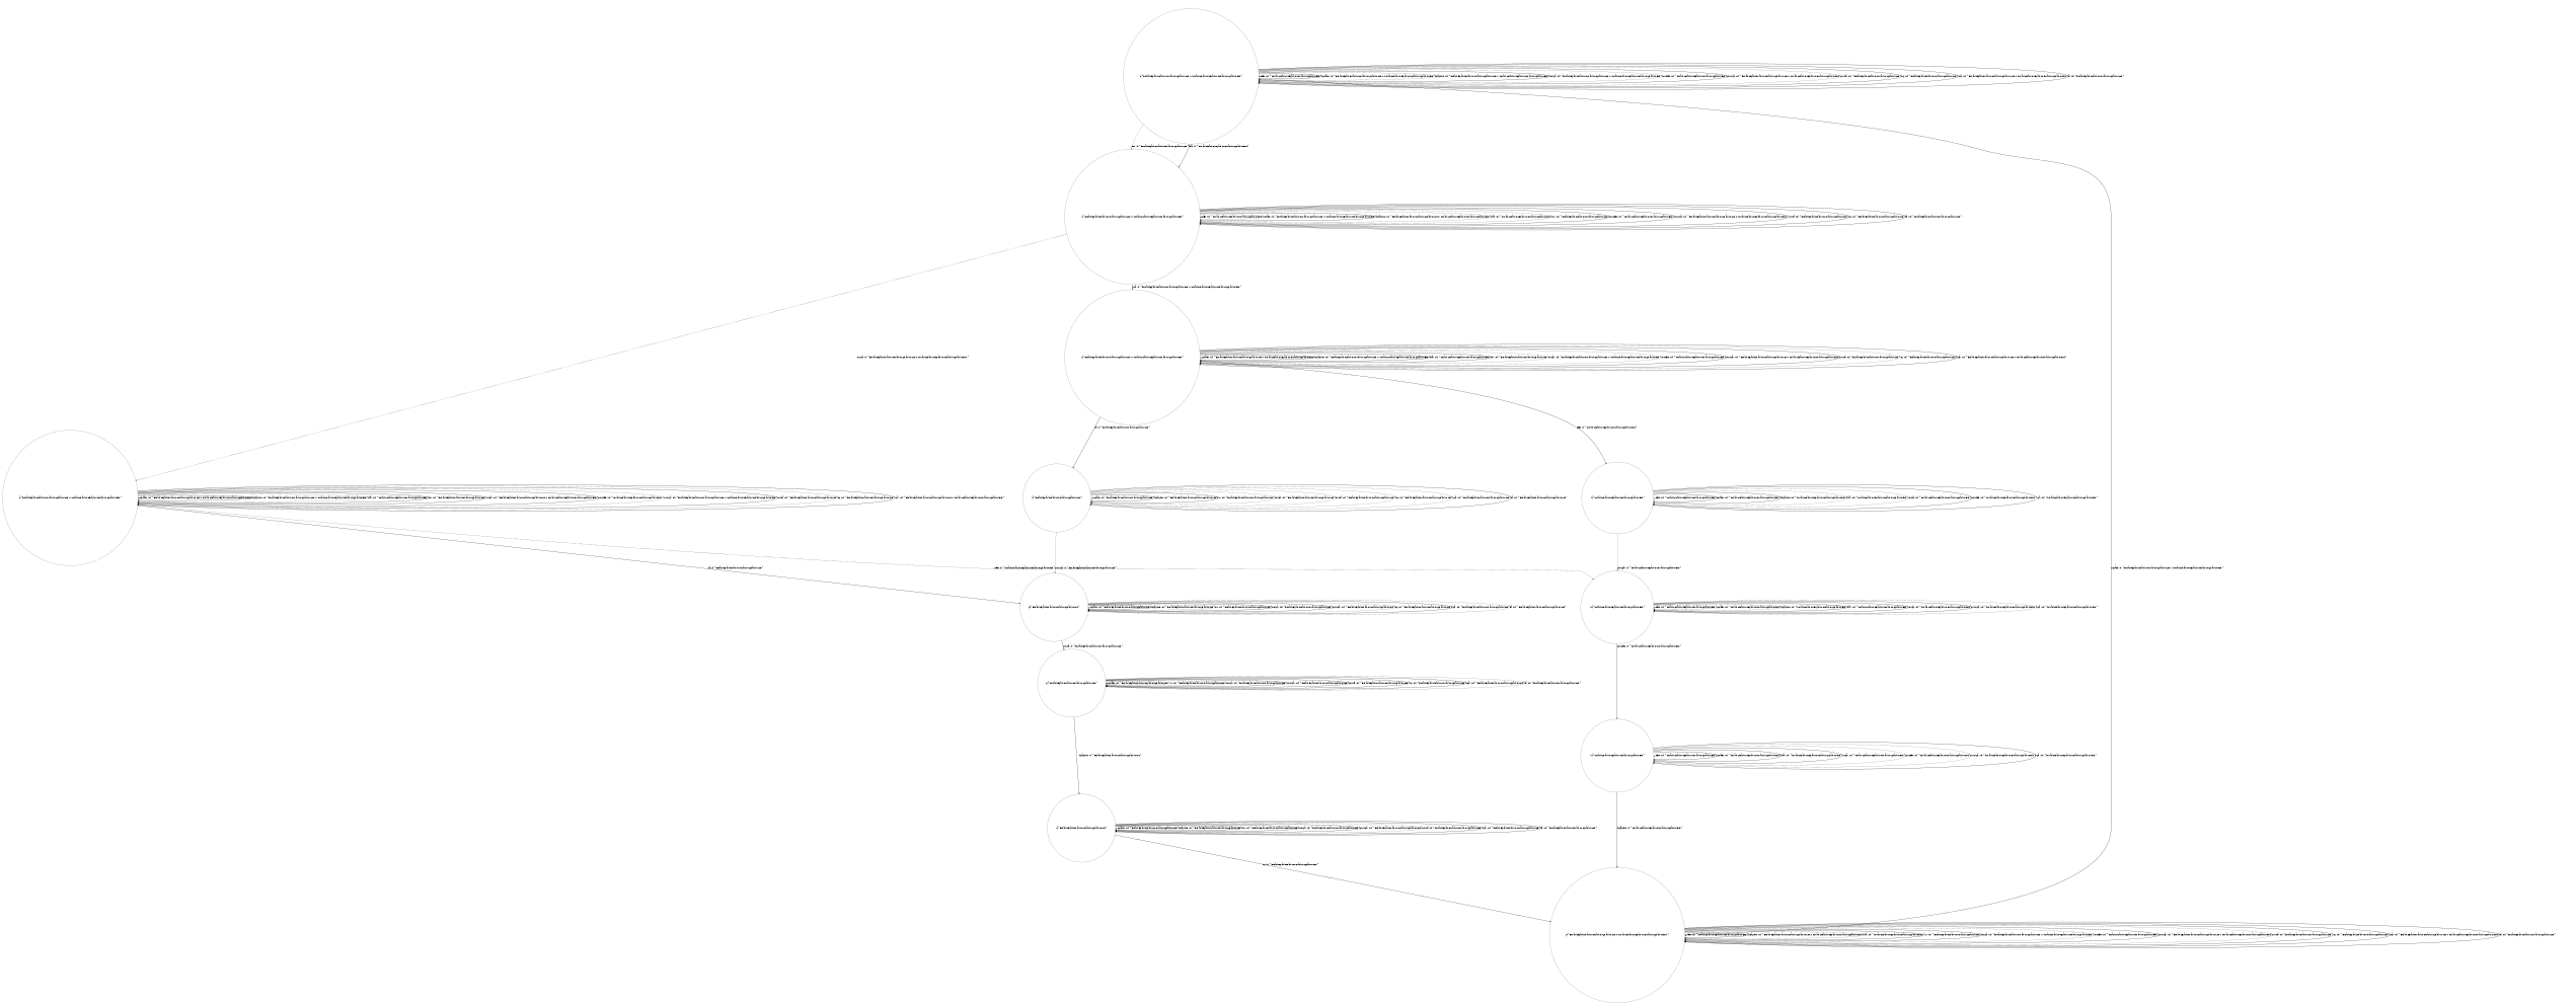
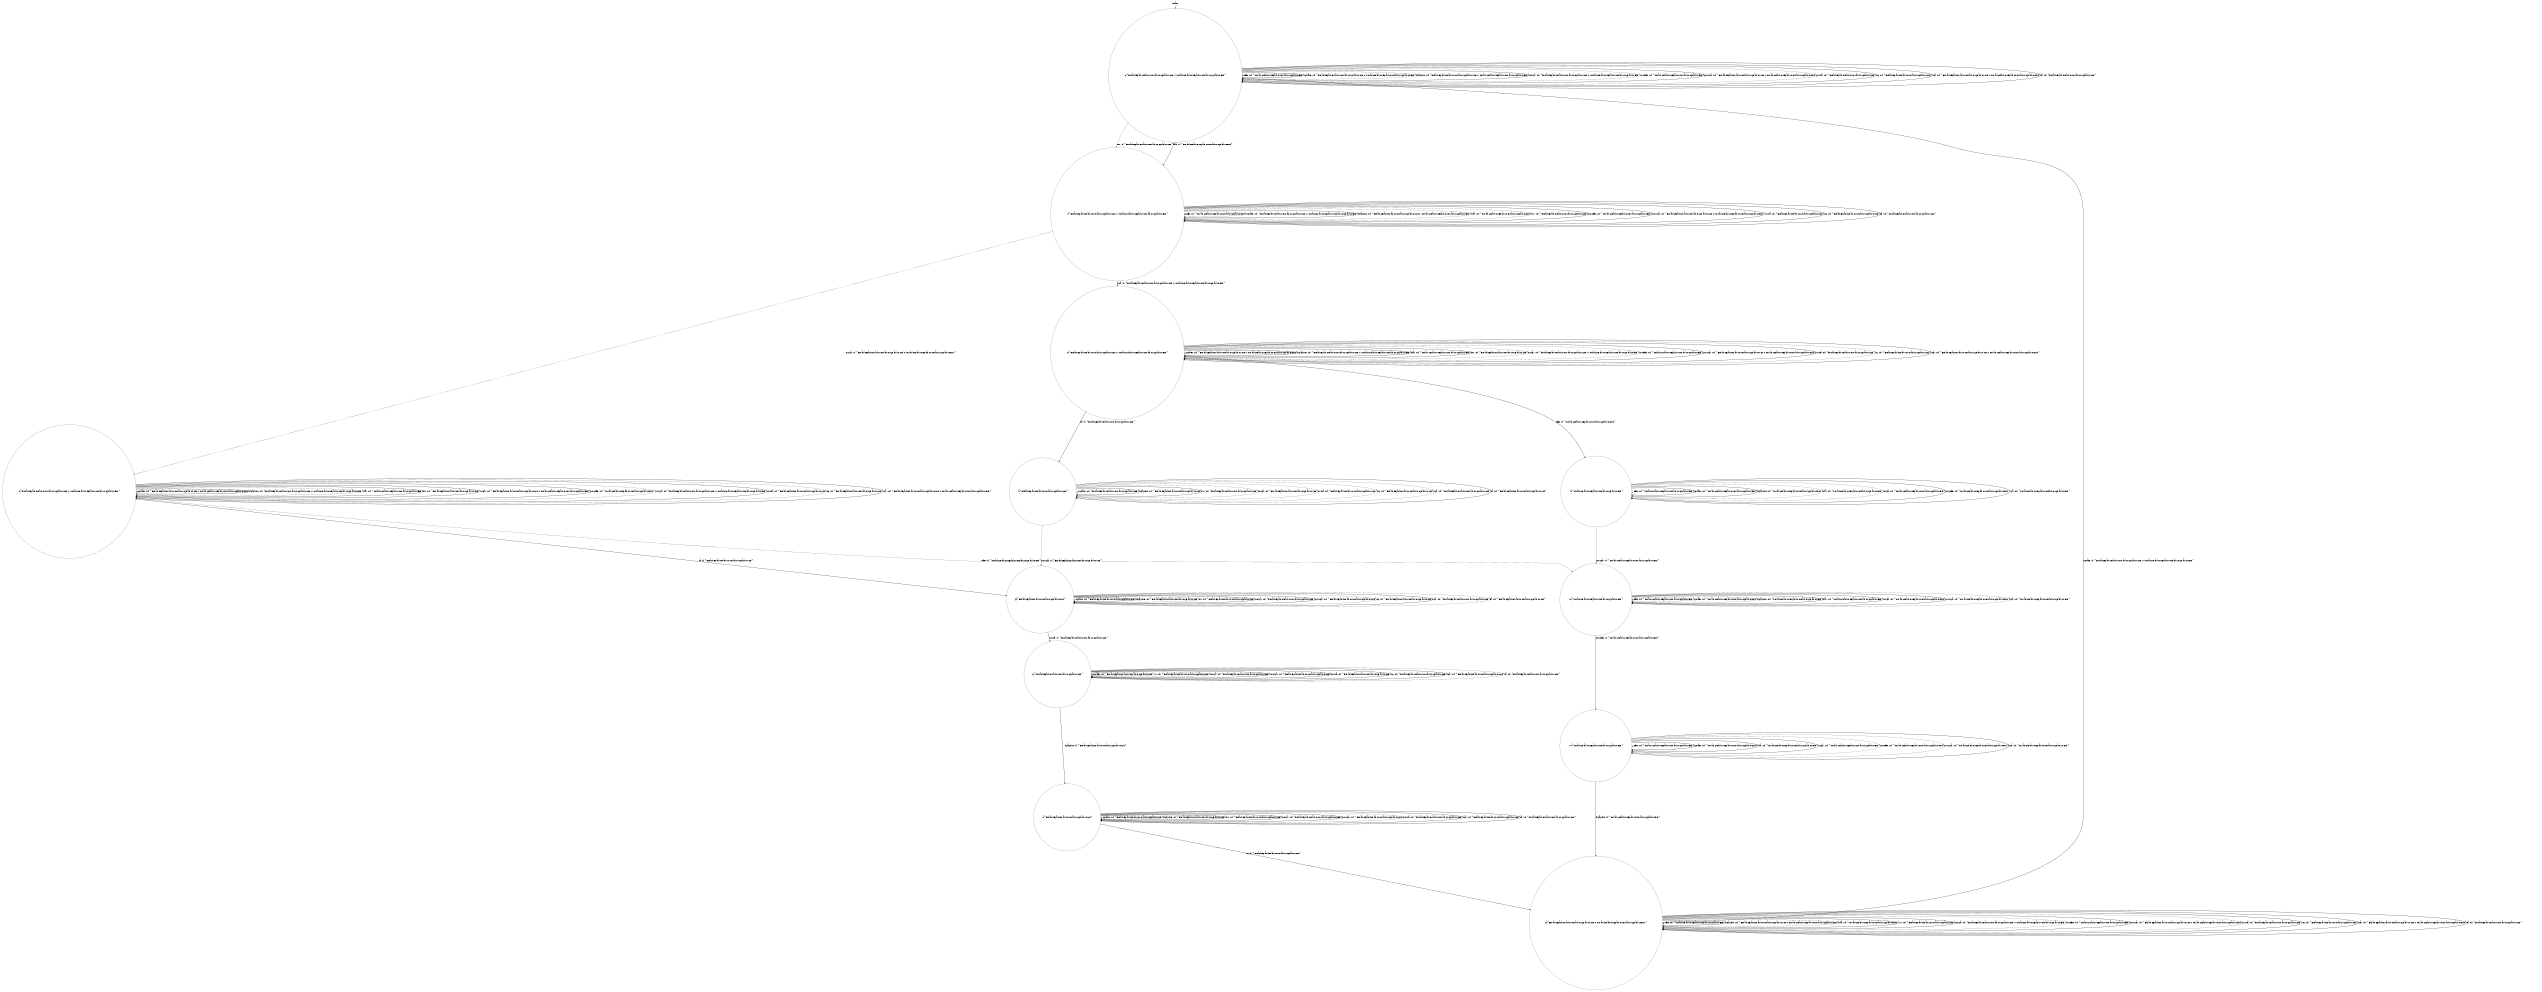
  digraph {
    node [shape=circle]
    edge [lblstyle="above, sloped" style=bold]
    n1 [label="0@[((EUR and TEA and TON and not DOL and not CAP and not COF) or (DOL and COF and not TEA and not TON and not CAP and not EUR))]"]
    n2 [label="1@[((EUR and TEA and TON and not DOL and not CAP and not COF) or (DOL and COF and not TEA and not TON and not CAP and not EUR))]"]
    n3 [label="2@[((EUR and TEA and TON and not DOL and not CAP and not COF) or (DOL and COF and not TEA and not TON and not CAP and not EUR))]"]
    n4 [label="3@[((EUR and TEA and TON and not DOL and not CAP and not COF) or (DOL and COF and not TEA and not TON and not CAP and not EUR))]"]
    n5 [label="5@[((EUR and TEA and TON and not DOL and not CAP and not COF))]"]
    n6 [label="10@[((DOL and COF and not TEA and not TON and not CAP and not EUR))]"]
    n7 [label="4@[((EUR and TEA and TON and not DOL and not CAP and not COF))]"]
    n8 [label="9@[((DOL and COF and not TEA and not TON and not CAP and not EUR))]"]
    n9 [label="6@[((EUR and TEA and TON and not DOL and not CAP and not COF))]"]
    n10 [label="7@[((EUR and TEA and TON and not DOL and not CAP and not COF))]"]
    n11 [label="8@[((EUR and TEA and TON and not DOL and not CAP and not COF) or (DOL and COF and not TEA and not TON and not CAP and not EUR))]"]
    n12 [label="11@[((DOL and COF and not TEA and not TON and not CAP and not EUR))]"]
+   __start0 [height=0 shape=none width=0]
    n1 -> n1 [label="coffee / nok() [((DOL and COF and not TEA and not TON and not CAP and not EUR))]"]
    n1 -> n1 [label="cup_taken / nok() [((EUR and TEA and TON and not DOL and not CAP and not COF) or (DOL and COF and not TEA and not TON and not CAP and not EUR))]"]
    n1 -> n1 [label="display_done / nok() [((EUR and TEA and TON and not DOL and not CAP and not COF) or (DOL and COF and not TEA and not TON and not CAP and not EUR))]" style=solid]
    n1 -> n1 [label="no_sugar / nok() [((EUR and TEA and TON and not DOL and not CAP and not COF) or (DOL and COF and not TEA and not TON and not CAP and not EUR))]"]
    n1 -> n1 [label="pour_coffee / nok() [((DOL and COF and not TEA and not TON and not CAP and not EUR))]" style=solid]
    n1 -> n1 [label="pour_sugar / nok() [((EUR and TEA and TON and not DOL and not CAP and not COF) or (DOL and COF and not TEA and not TON and not CAP and not EUR))]"]
    n1 -> n1 [label="pour_tea / nok() [((EUR and TEA and TON and not DOL and not CAP and not COF))]" style=solid]
    n1 -> n1 [label="ring / nok() [((EUR and TEA and TON and not DOL and not CAP and not COF))]"]
    n1 -> n1 [label="sugar / nok() [((EUR and TEA and TON and not DOL and not CAP and not COF) or (DOL and COF and not TEA and not TON and not CAP and not EUR))]"]
    n1 -> n1 [label="tea / nok() [((EUR and TEA and TON and not DOL and not CAP and not COF))]"]
    n1 -> n2 [label="dollar / ok() [((DOL and COF and not TEA and not TON and not CAP and not EUR))]"]
    n1 -> n2 [label="euro / ok() [((EUR and TEA and TON and not DOL and not CAP and not COF))]" style=solid]
    n2 -> n2 [label="coffee / nok() [((DOL and COF and not TEA and not TON and not CAP and not EUR))]"]
    n2 -> n2 [label="cup_taken / nok() [((EUR and TEA and TON and not DOL and not CAP and not COF) or (DOL and COF and not TEA and not TON and not CAP and not EUR))]" style=solid]
    n2 -> n2 [label="display_done / nok() [((EUR and TEA and TON and not DOL and not CAP and not COF) or (DOL and COF and not TEA and not TON and not CAP and not EUR))]"]
    n2 -> n2 [label="dollar / nok() [((DOL and COF and not TEA and not TON and not CAP and not EUR))]" style=solid]
    n2 -> n2 [label="euro / nok() [((EUR and TEA and TON and not DOL and not CAP and not COF))]" style=solid]
    n2 -> n2 [label="pour_coffee / nok() [((DOL and COF and not TEA and not TON and not CAP and not EUR))]"]
    n2 -> n2 [label="pour_sugar / nok() [((EUR and TEA and TON and not DOL and not CAP and not COF) or (DOL and COF and not TEA and not TON and not CAP and not EUR))]"]
    n2 -> n2 [label="pour_tea / nok() [((EUR and TEA and TON and not DOL and not CAP and not COF))]"]
    n2 -> n2 [label="ring / nok() [((EUR and TEA and TON and not DOL and not CAP and not COF))]"]
    n2 -> n2 [label="tea / nok() [((EUR and TEA and TON and not DOL and not CAP and not COF))]"]
    n2 -> n3 [label="no_sugar / ok() [((EUR and TEA and TON and not DOL and not CAP and not COF) or (DOL and COF and not TEA and not TON and not CAP and not EUR))]" style=solid]
    n2 -> n4 [label="sugar / ok() [((EUR and TEA and TON and not DOL and not CAP and not COF) or (DOL and COF and not TEA and not TON and not CAP and not EUR))]"]
    n3 -> n3 [label="cup_taken / nok() [((EUR and TEA and TON and not DOL and not CAP and not COF) or (DOL and COF and not TEA and not TON and not CAP and not EUR))]"]
    n3 -> n3 [label="display_done / nok() [((EUR and TEA and TON and not DOL and not CAP and not COF) or (DOL and COF and not TEA and not TON and not CAP and not EUR))]"]
    n3 -> n3 [label="dollar / nok() [((DOL and COF and not TEA and not TON and not CAP and not EUR))]" style=solid]
    n3 -> n3 [label="euro / nok() [((EUR and TEA and TON and not DOL and not CAP and not COF))]"]
    n3 -> n3 [label="no_sugar / nok() [((EUR and TEA and TON and not DOL and not CAP and not COF) or (DOL and COF and not TEA and not TON and not CAP and not EUR))]"]
    n3 -> n3 [label="pour_coffee / nok() [((DOL and COF and not TEA and not TON and not CAP and not EUR))]"]
    n3 -> n3 [label="pour_sugar / nok() [((EUR and TEA and TON and not DOL and not CAP and not COF) or (DOL and COF and not TEA and not TON and not CAP and not EUR))]" style=solid]
    n3 -> n3 [label="pour_tea / nok() [((EUR and TEA and TON and not DOL and not CAP and not COF))]"]
    n3 -> n3 [label="ring / nok() [((EUR and TEA and TON and not DOL and not CAP and not COF))]" style=solid]
    n3 -> n3 [label="sugar / void() [((EUR and TEA and TON and not DOL and not CAP and not COF) or (DOL and COF and not TEA and not TON and not CAP and not EUR))]"]
    n3 -> n5 [label="tea / ok() [((EUR and TEA and TON and not DOL and not CAP and not COF))]"]
    n3 -> n6 [label="coffee / ok() [((DOL and COF and not TEA and not TON and not CAP and not EUR))]" style=solid]
    n4 -> n4 [label="cup_taken / nok() [((EUR and TEA and TON and not DOL and not CAP and not COF) or (DOL and COF and not TEA and not TON and not CAP and not EUR))]" style=solid]
    n4 -> n4 [label="display_done / nok() [((EUR and TEA and TON and not DOL and not CAP and not COF) or (DOL and COF and not TEA and not TON and not CAP and not EUR))]"]
    n4 -> n4 [label="dollar / nok() [((DOL and COF and not TEA and not TON and not CAP and not EUR))]"]
    n4 -> n4 [label="euro / nok() [((EUR and TEA and TON and not DOL and not CAP and not COF))]"]
    n4 -> n4 [label="no_sugar / void() [((EUR and TEA and TON and not DOL and not CAP and not COF) or (DOL and COF and not TEA and not TON and not CAP and not EUR))]" style=solid]
    n4 -> n4 [label="pour_coffee / nok() [((DOL and COF and not TEA and not TON and not CAP and not EUR))]" style=solid]
    n4 -> n4 [label="pour_sugar / nok() [((EUR and TEA and TON and not DOL and not CAP and not COF) or (DOL and COF and not TEA and not TON and not CAP and not EUR))]"]
    n4 -> n4 [label="pour_tea / nok() [((EUR and TEA and TON and not DOL and not CAP and not COF))]"]
    n4 -> n4 [label="ring / nok() [((EUR and TEA and TON and not DOL and not CAP and not COF))]" style=solid]
    n4 -> n4 [label="sugar / nok() [((EUR and TEA and TON and not DOL and not CAP and not COF) or (DOL and COF and not TEA and not TON and not CAP and not EUR))]"]
    n4 -> n7 [label="tea / ok() [((EUR and TEA and TON and not DOL and not CAP and not COF))]"]
    n4 -> n8 [label="coffee / ok() [((DOL and COF and not TEA and not TON and not CAP and not EUR))]"]
    n5 -> n5 [label="cup_taken / nok() [((EUR and TEA and TON and not DOL and not CAP and not COF))]" style=solid]
    n5 -> n5 [label="display_done / nok() [((EUR and TEA and TON and not DOL and not CAP and not COF))]"]
    n5 -> n5 [label="euro / nok() [((EUR and TEA and TON and not DOL and not CAP and not COF))]" style=solid]
    n5 -> n5 [label="no_sugar / nok() [((EUR and TEA and TON and not DOL and not CAP and not COF))]"]
    n5 -> n5 [label="pour_sugar / nok() [((EUR and TEA and TON and not DOL and not CAP and not COF))]"]
    n5 -> n5 [label="ring / nok() [((EUR and TEA and TON and not DOL and not CAP and not COF))]" style=solid]
    n5 -> n5 [label="sugar / nok() [((EUR and TEA and TON and not DOL and not CAP and not COF))]"]
    n5 -> n5 [label="tea / nok() [((EUR and TEA and TON and not DOL and not CAP and not COF))]" style=solid]
    n5 -> n9 [label="pour_tea / ok() [((EUR and TEA and TON and not DOL and not CAP and not COF))]"]
    n6 -> n6 [label="coffee / nok() [((DOL and COF and not TEA and not TON and not CAP and not EUR))]"]
    n6 -> n6 [label="cup_taken / nok() [((DOL and COF and not TEA and not TON and not CAP and not EUR))]" style=solid]
    n6 -> n6 [label="display_done / nok() [((DOL and COF and not TEA and not TON and not CAP and not EUR))]" style=solid]
    n6 -> n6 [label="dollar / nok() [((DOL and COF and not TEA and not TON and not CAP and not EUR))]"]
    n6 -> n6 [label="no_sugar / nok() [((DOL and COF and not TEA and not TON and not CAP and not EUR))]"]
    n6 -> n6 [label="pour_sugar / nok() [((DOL and COF and not TEA and not TON and not CAP and not EUR))]"]
    n6 -> n6 [label="sugar / nok() [((DOL and COF and not TEA and not TON and not CAP and not EUR))]" style=solid]
    n6 -> n12 [label="pour_coffee / ok() [((DOL and COF and not TEA and not TON and not CAP and not EUR))]"]
    n7 -> n5 [label="pour_sugar / ok() [((EUR and TEA and TON and not DOL and not CAP and not COF))]" style=solid]
    n7 -> n7 [label="cup_taken / nok() [((EUR and TEA and TON and not DOL and not CAP and not COF))]" style=solid]
    n7 -> n7 [label="display_done / nok() [((EUR and TEA and TON and not DOL and not CAP and not COF))]"]
    n7 -> n7 [label="euro / nok() [((EUR and TEA and TON and not DOL and not CAP and not COF))]"]
    n7 -> n7 [label="no_sugar / nok() [((EUR and TEA and TON and not DOL and not CAP and not COF))]" style=solid]
    n7 -> n7 [label="pour_tea / nok() [((EUR and TEA and TON and not DOL and not CAP and not COF))]" style=solid]
    n7 -> n7 [label="ring / nok() [((EUR and TEA and TON and not DOL and not CAP and not COF))]" style=solid]
    n7 -> n7 [label="sugar / nok() [((EUR and TEA and TON and not DOL and not CAP and not COF))]" style=solid]
    n7 -> n7 [label="tea / nok() [((EUR and TEA and TON and not DOL and not CAP and not COF))]"]
    n8 -> n6 [label="pour_sugar / ok() [((DOL and COF and not TEA and not TON and not CAP and not EUR))]" style=solid]
    n8 -> n8 [label="coffee / nok() [((DOL and COF and not TEA and not TON and not CAP and not EUR))]" style=solid]
    n8 -> n8 [label="cup_taken / nok() [((DOL and COF and not TEA and not TON and not CAP and not EUR))]"]
    n8 -> n8 [label="display_done / nok() [((DOL and COF and not TEA and not TON and not CAP and not EUR))]"]
    n8 -> n8 [label="dollar / nok() [((DOL and COF and not TEA and not TON and not CAP and not EUR))]" style=solid]
    n8 -> n8 [label="no_sugar / nok() [((DOL and COF and not TEA and not TON and not CAP and not EUR))]" style=solid]
    n8 -> n8 [label="pour_coffee / nok() [((DOL and COF and not TEA and not TON and not CAP and not EUR))]"]
    n8 -> n8 [label="sugar / nok() [((DOL and COF and not TEA and not TON and not CAP and not EUR))]"]
    n9 -> n9 [label="cup_taken / nok() [((EUR and TEA and TON and not DOL and not CAP and not COF))]"]
    n9 -> n9 [label="euro / nok() [((EUR and TEA and TON and not DOL and not CAP and not COF))]" style=solid]
    n9 -> n9 [label="no_sugar / nok() [((EUR and TEA and TON and not DOL and not CAP and not COF))]" style=solid]
    n9 -> n9 [label="pour_sugar / nok() [((EUR and TEA and TON and not DOL and not CAP and not COF))]"]
    n9 -> n9 [label="pour_tea / nok() [((EUR and TEA and TON and not DOL and not CAP and not COF))]"]
    n9 -> n9 [label="ring / nok() [((EUR and TEA and TON and not DOL and not CAP and not COF))]"]
    n9 -> n9 [label="sugar / nok() [((EUR and TEA and TON and not DOL and not CAP and not COF))]"]
    n9 -> n9 [label="tea / nok() [((EUR and TEA and TON and not DOL and not CAP and not COF))]" style=solid]
    n9 -> n10 [label="display_done / ok() [((EUR and TEA and TON and not DOL and not CAP and not COF))]"]
    n10 -> n10 [label="cup_taken / nok() [((EUR and TEA and TON and not DOL and not CAP and not COF))]" style=solid]
    n10 -> n10 [label="display_done / nok() [((EUR and TEA and TON and not DOL and not CAP and not COF))]" style=solid]
    n10 -> n10 [label="euro / nok() [((EUR and TEA and TON and not DOL and not CAP and not COF))]"]
    n10 -> n10 [label="no_sugar / nok() [((EUR and TEA and TON and not DOL and not CAP and not COF))]"]
    n10 -> n10 [label="pour_sugar / nok() [((EUR and TEA and TON and not DOL and not CAP and not COF))]"]
    n10 -> n10 [label="pour_tea / nok() [((EUR and TEA and TON and not DOL and not CAP and not COF))]" style=solid]
    n10 -> n10 [label="sugar / nok() [((EUR and TEA and TON and not DOL and not CAP and not COF))]"]
    n10 -> n10 [label="tea / nok() [((EUR and TEA and TON and not DOL and not CAP and not COF))]"]
    n10 -> n11 [label="ring / ok() [((EUR and TEA and TON and not DOL and not CAP and not COF))]"]
    n11 -> n1 [label="cup_taken / ok() [((EUR and TEA and TON and not DOL and not CAP and not COF) or (DOL and COF and not TEA and not TON and not CAP and not EUR))]"]
    n11 -> n11 [label="coffee / nok() [((DOL and COF and not TEA and not TON and not CAP and not EUR))]"]
    n11 -> n11 [label="display_done / nok() [((EUR and TEA and TON and not DOL and not CAP and not COF) or (DOL and COF and not TEA and not TON and not CAP and not EUR))]"]
    n11 -> n11 [label="dollar / nok() [((DOL and COF and not TEA and not TON and not CAP and not EUR))]" style=solid]
    n11 -> n11 [label="euro / nok() [((EUR and TEA and TON and not DOL and not CAP and not COF))]"]
    n11 -> n11 [label="no_sugar / nok() [((EUR and TEA and TON and not DOL and not CAP and not COF) or (DOL and COF and not TEA and not TON and not CAP and not EUR))]"]
    n11 -> n11 [label="pour_coffee / nok() [((DOL and COF and not TEA and not TON and not CAP and not EUR))]" style=solid]
    n11 -> n11 [label="pour_sugar / nok() [((EUR and TEA and TON and not DOL and not CAP and not COF) or (DOL and COF and not TEA and not TON and not CAP and not EUR))]"]
    n11 -> n11 [label="pour_tea / nok() [((EUR and TEA and TON and not DOL and not CAP and not COF))]" style=solid]
    n11 -> n11 [label="ring / nok() [((EUR and TEA and TON and not DOL and not CAP and not COF))]"]
    n11 -> n11 [label="sugar / nok() [((EUR and TEA and TON and not DOL and not CAP and not COF) or (DOL and COF and not TEA and not TON and not CAP and not EUR))]"]
    n11 -> n11 [label="tea / nok() [((EUR and TEA and TON and not DOL and not CAP and not COF))]"]
    n12 -> n11 [label="display_done / ok() [((DOL and COF and not TEA and not TON and not CAP and not EUR))]"]
    n12 -> n12 [label="coffee / nok() [((DOL and COF and not TEA and not TON and not CAP and not EUR))]" style=solid]
    n12 -> n12 [label="cup_taken / nok() [((DOL and COF and not TEA and not TON and not CAP and not EUR))]"]
    n12 -> n12 [label="dollar / nok() [((DOL and COF and not TEA and not TON and not CAP and not EUR))]"]
    n12 -> n12 [label="no_sugar / nok() [((DOL and COF and not TEA and not TON and not CAP and not EUR))]"]
    n12 -> n12 [label="pour_coffee / nok() [((DOL and COF and not TEA and not TON and not CAP and not EUR))]" style=solid]
    n12 -> n12 [label="pour_sugar / nok() [((DOL and COF and not TEA and not TON and not CAP and not EUR))]" style=solid]
    n12 -> n12 [label="sugar / nok() [((DOL and COF and not TEA and not TON and not CAP and not EUR))]"]
+   __start0 -> n1 [style=solid]
  }
